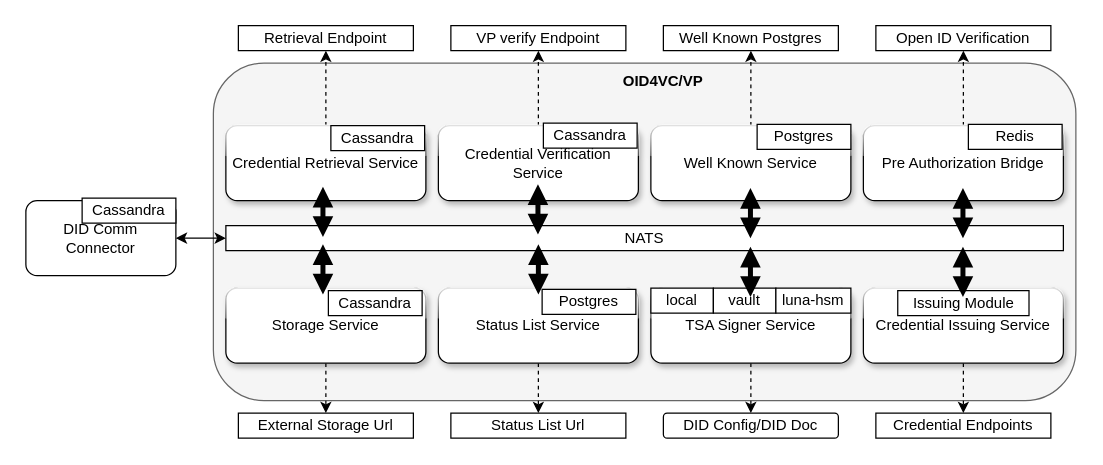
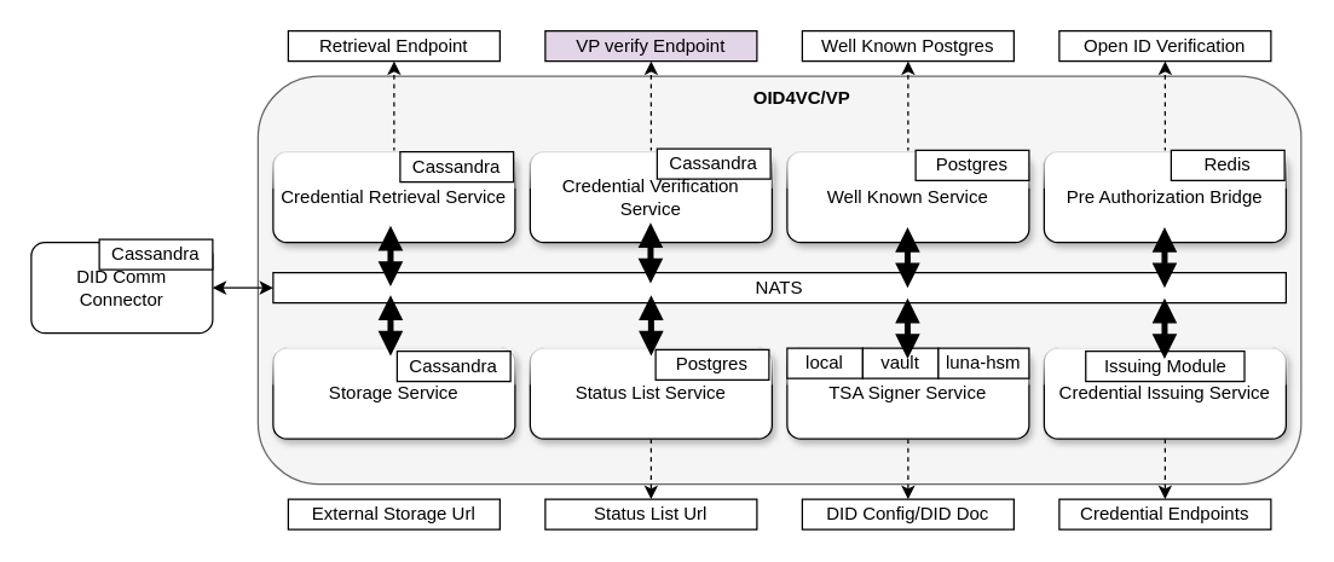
  <mxCell id="0" />
  <mxCell id="1" parent="0" />
  <mxCell id="2" value="" style="rounded=1;whiteSpace=wrap;html=1;fillColor=#f5f5f5;fontColor=#333333;strokeColor=#666666;" vertex="1" parent="1"><mxGeometry x="170" y="50" width="690" height="270" as="geometry" /></mxCell>
  <mxCell id="3" style="edgeStyle=orthogonalEdgeStyle;rounded=0;orthogonalLoop=1;jettySize=auto;html=1;exitX=0.5;exitY=1;exitDx=0;exitDy=0;entryX=0.5;entryY=0;entryDx=0;entryDy=0;dashed=1;" edge="1" parent="1" source="4" target="48"><mxGeometry relative="1" as="geometry" /></mxCell>
  <mxCell id="4" value="TSA Signer Service" style="rounded=1;whiteSpace=wrap;html=1;glass=1;shadow=1;" vertex="1" parent="1"><mxGeometry x="520" y="230" width="160" height="60" as="geometry" /></mxCell>
  <mxCell id="5" value="local" style="rounded=0;whiteSpace=wrap;html=1;" vertex="1" parent="1"><mxGeometry x="520" y="230" width="50" height="20" as="geometry" /></mxCell>
  <mxCell id="6" value="vault" style="rounded=0;whiteSpace=wrap;html=1;" vertex="1" parent="1"><mxGeometry x="570" y="230" width="50" height="20" as="geometry" /></mxCell>
  <mxCell id="7" value="luna-hsm" style="rounded=0;whiteSpace=wrap;html=1;" vertex="1" parent="1"><mxGeometry x="620" y="230" width="60" height="20" as="geometry" /></mxCell>
  <mxCell id="8" value="NATS" style="rounded=0;whiteSpace=wrap;html=1;" vertex="1" parent="1"><mxGeometry x="180" y="180" width="670" height="20" as="geometry" /></mxCell>
  <mxCell id="9" style="edgeStyle=orthogonalEdgeStyle;rounded=0;orthogonalLoop=1;jettySize=auto;html=1;exitX=0.5;exitY=1;exitDx=0;exitDy=0;entryX=0.5;entryY=0;entryDx=0;entryDy=0;dashed=1;" edge="1" parent="1" source="10" target="46"><mxGeometry relative="1" as="geometry" /></mxCell>
  <mxCell id="10" value="Status List Service" style="rounded=1;whiteSpace=wrap;html=1;glass=1;shadow=1;" vertex="1" parent="1"><mxGeometry x="350" y="230" width="160" height="60" as="geometry" /></mxCell>
- <mxCell id="11" style="edgeStyle=orthogonalEdgeStyle;rounded=0;orthogonalLoop=1;jettySize=auto;html=1;exitX=0.5;exitY=1;exitDx=0;exitDy=0;dashed=1;" edge="1" parent="1" source="12" target="47"><mxGeometry relative="1" as="geometry" /></mxCell>
  <mxCell id="12" value="Storage Service" style="rounded=1;whiteSpace=wrap;html=1;glass=1;shadow=1;" vertex="1" parent="1"><mxGeometry x="180" y="230" width="160" height="60" as="geometry" /></mxCell>
  <mxCell id="13" style="edgeStyle=orthogonalEdgeStyle;rounded=0;orthogonalLoop=1;jettySize=auto;html=1;exitX=0.5;exitY=0;exitDx=0;exitDy=0;entryX=0.5;entryY=1;entryDx=0;entryDy=0;dashed=1;" edge="1" parent="1" source="14" target="44"><mxGeometry relative="1" as="geometry" /></mxCell>
  <mxCell id="14" value="Credential Retrieval Service" style="rounded=1;whiteSpace=wrap;html=1;glass=1;shadow=1;" vertex="1" parent="1"><mxGeometry x="180" y="100" width="160" height="60" as="geometry" /></mxCell>
  <mxCell id="15" style="edgeStyle=orthogonalEdgeStyle;rounded=0;orthogonalLoop=1;jettySize=auto;html=1;exitX=0.5;exitY=0;exitDx=0;exitDy=0;dashed=1;" edge="1" parent="1" source="16" target="45"><mxGeometry relative="1" as="geometry" /></mxCell>
  <mxCell id="16" value="Credential Verification Service" style="rounded=1;whiteSpace=wrap;html=1;glass=1;shadow=1;" vertex="1" parent="1"><mxGeometry x="350" y="100" width="160" height="60" as="geometry" /></mxCell>
  <mxCell id="17" style="edgeStyle=orthogonalEdgeStyle;rounded=0;orthogonalLoop=1;jettySize=auto;html=1;exitX=0.5;exitY=0;exitDx=0;exitDy=0;entryX=0.5;entryY=1;entryDx=0;entryDy=0;dashed=1;" edge="1" parent="1" source="18" target="43"><mxGeometry relative="1" as="geometry" /></mxCell>
  <mxCell id="18" value="Well Known Service" style="rounded=1;whiteSpace=wrap;html=1;glass=1;shadow=1;" vertex="1" parent="1"><mxGeometry x="520" y="100" width="160" height="60" as="geometry" /></mxCell>
  <mxCell id="19" style="edgeStyle=orthogonalEdgeStyle;rounded=0;orthogonalLoop=1;jettySize=auto;html=1;exitX=0.5;exitY=1;exitDx=0;exitDy=0;dashed=1;" edge="1" parent="1" source="20" target="49"><mxGeometry relative="1" as="geometry" /></mxCell>
  <mxCell id="20" value="Credential Issuing Service" style="rounded=1;whiteSpace=wrap;html=1;glass=1;shadow=1;" vertex="1" parent="1"><mxGeometry x="690" y="230" width="160" height="60" as="geometry" /></mxCell>
  <mxCell id="21" value="Issuing Module" style="rounded=0;whiteSpace=wrap;html=1;" vertex="1" parent="1"><mxGeometry x="717.5" y="232" width="105" height="20" as="geometry" /></mxCell>
  <mxCell id="22" style="edgeStyle=orthogonalEdgeStyle;rounded=0;orthogonalLoop=1;jettySize=auto;html=1;exitX=0.5;exitY=0;exitDx=0;exitDy=0;entryX=0.5;entryY=1;entryDx=0;entryDy=0;dashed=1;" edge="1" parent="1" source="23" target="42"><mxGeometry relative="1" as="geometry" /></mxCell>
  <mxCell id="23" value="Pre Authorization Bridge" style="rounded=1;whiteSpace=wrap;html=1;glass=1;shadow=1;" vertex="1" parent="1"><mxGeometry x="690" y="100" width="160" height="60" as="geometry" /></mxCell>
  <mxCell id="24" value="" style="endArrow=block;startArrow=block;html=1;rounded=0;entryX=0.625;entryY=0;entryDx=0;entryDy=0;entryPerimeter=0;strokeWidth=4;endFill=1;startFill=1;" edge="1" parent="1"><mxGeometry width="50" height="50" relative="1" as="geometry"><mxPoint x="769.66" y="237" as="sourcePoint" /><mxPoint x="769.66" y="197" as="targetPoint" /></mxGeometry></mxCell>
  <mxCell id="25" value="" style="endArrow=block;startArrow=block;html=1;rounded=0;entryX=0.625;entryY=0;entryDx=0;entryDy=0;entryPerimeter=0;strokeWidth=4;endFill=1;startFill=1;" edge="1" parent="1"><mxGeometry width="50" height="50" relative="1" as="geometry"><mxPoint x="769.66" y="190" as="sourcePoint" /><mxPoint x="769.66" y="150" as="targetPoint" /></mxGeometry></mxCell>
  <mxCell id="26" value="" style="endArrow=block;startArrow=block;html=1;rounded=0;entryX=0.625;entryY=0;entryDx=0;entryDy=0;entryPerimeter=0;strokeWidth=4;endFill=1;startFill=1;" edge="1" parent="1"><mxGeometry width="50" height="50" relative="1" as="geometry"><mxPoint x="599.66" y="237" as="sourcePoint" /><mxPoint x="599.66" y="197" as="targetPoint" /></mxGeometry></mxCell>
  <mxCell id="27" value="" style="endArrow=block;startArrow=block;html=1;rounded=0;entryX=0.625;entryY=0;entryDx=0;entryDy=0;entryPerimeter=0;strokeWidth=4;endFill=1;startFill=1;" edge="1" parent="1"><mxGeometry width="50" height="50" relative="1" as="geometry"><mxPoint x="430" y="235" as="sourcePoint" /><mxPoint x="430" y="195" as="targetPoint" /></mxGeometry></mxCell>
  <mxCell id="28" value="" style="endArrow=block;startArrow=block;html=1;rounded=0;entryX=0.625;entryY=0;entryDx=0;entryDy=0;entryPerimeter=0;strokeWidth=4;endFill=1;startFill=1;" edge="1" parent="1"><mxGeometry width="50" height="50" relative="1" as="geometry"><mxPoint x="257.66" y="235" as="sourcePoint" /><mxPoint x="257.66" y="195" as="targetPoint" /></mxGeometry></mxCell>
  <mxCell id="29" value="" style="endArrow=block;startArrow=block;html=1;rounded=0;entryX=0.625;entryY=0;entryDx=0;entryDy=0;entryPerimeter=0;strokeWidth=4;endFill=1;startFill=1;" edge="1" parent="1"><mxGeometry width="50" height="50" relative="1" as="geometry"><mxPoint x="257.66" y="189" as="sourcePoint" /><mxPoint x="257.66" y="149" as="targetPoint" /></mxGeometry></mxCell>
  <mxCell id="30" value="" style="endArrow=block;startArrow=block;html=1;rounded=0;entryX=0.625;entryY=0;entryDx=0;entryDy=0;entryPerimeter=0;strokeWidth=4;endFill=1;startFill=1;" edge="1" parent="1"><mxGeometry width="50" height="50" relative="1" as="geometry"><mxPoint x="429.66" y="187" as="sourcePoint" /><mxPoint x="429.66" y="147" as="targetPoint" /></mxGeometry></mxCell>
  <mxCell id="31" value="" style="endArrow=block;startArrow=block;html=1;rounded=0;entryX=0.625;entryY=0;entryDx=0;entryDy=0;entryPerimeter=0;strokeWidth=4;endFill=1;startFill=1;" edge="1" parent="1"><mxGeometry width="50" height="50" relative="1" as="geometry"><mxPoint x="599.66" y="190" as="sourcePoint" /><mxPoint x="599.66" y="150" as="targetPoint" /></mxGeometry></mxCell>
  <mxCell id="32" value="Redis" style="rounded=0;whiteSpace=wrap;html=1;" vertex="1" parent="1"><mxGeometry x="774" y="99" width="75" height="20" as="geometry" /></mxCell>
  <mxCell id="33" value="Postgres" style="rounded=0;whiteSpace=wrap;html=1;" vertex="1" parent="1"><mxGeometry x="605" y="99" width="75" height="20" as="geometry" /></mxCell>
  <mxCell id="34" value="Postgres" style="rounded=0;whiteSpace=wrap;html=1;" vertex="1" parent="1"><mxGeometry x="433" y="231" width="75" height="20" as="geometry" /></mxCell>
  <mxCell id="35" value="Cassandra" style="rounded=0;whiteSpace=wrap;html=1;" vertex="1" parent="1"><mxGeometry x="262" y="232" width="75" height="20" as="geometry" /></mxCell>
  <mxCell id="36" value="Cassandra" style="rounded=0;whiteSpace=wrap;html=1;" vertex="1" parent="1"><mxGeometry x="264" y="100" width="75" height="20" as="geometry" /></mxCell>
  <mxCell id="37" value="Cassandra" style="rounded=0;whiteSpace=wrap;html=1;" vertex="1" parent="1"><mxGeometry x="434" y="98" width="75" height="20" as="geometry" /></mxCell>
  <mxCell id="38" style="edgeStyle=orthogonalEdgeStyle;rounded=0;orthogonalLoop=1;jettySize=auto;html=1;exitX=1;exitY=0.5;exitDx=0;exitDy=0;startArrow=classic;startFill=1;" edge="1" parent="1" source="39" target="8"><mxGeometry relative="1" as="geometry" /></mxCell>
  <mxCell id="39" value="DID Comm Connector" style="rounded=1;whiteSpace=wrap;html=1;" vertex="1" parent="1"><mxGeometry x="20" y="160" width="120" height="60" as="geometry" /></mxCell>
  <mxCell id="40" value="Cassandra" style="rounded=0;whiteSpace=wrap;html=1;" vertex="1" parent="1"><mxGeometry x="65" y="158" width="75" height="20" as="geometry" /></mxCell>
  <mxCell id="41" value="&lt;b&gt;OID4VC/VP&lt;/b&gt;" style="text;html=1;align=center;verticalAlign=middle;whiteSpace=wrap;rounded=0;" vertex="1" parent="1"><mxGeometry x="500" y="50" width="60" height="30" as="geometry" /></mxCell>
  <mxCell id="42" value="Open ID Verification" style="rounded=0;whiteSpace=wrap;html=1;" vertex="1" parent="1"><mxGeometry x="700" y="20" width="140" height="20" as="geometry" /></mxCell>
  <mxCell id="43" value="Well Known Postgres" style="rounded=0;whiteSpace=wrap;html=1;" vertex="1" parent="1"><mxGeometry x="530" y="20" width="140" height="20" as="geometry" /></mxCell>
  <mxCell id="44" value="Retrieval Endpoint" style="rounded=0;whiteSpace=wrap;html=1;" vertex="1" parent="1"><mxGeometry x="190" y="20" width="140" height="20" as="geometry" /></mxCell>
- <mxCell id="45" value="VP verify Endpoint" style="rounded=0;whiteSpace=wrap;html=1;" vertex="1" parent="1"><mxGeometry x="360" y="20" width="140" height="20" as="geometry" /></mxCell>
+ <mxCell id="45" value="VP verify Endpoint" style="rounded=0;whiteSpace=wrap;html=1;fillColor=#e1d5e7;" vertex="1" parent="1"><mxGeometry x="360" y="20" width="140" height="20" as="geometry" /></mxCell>
  <mxCell id="46" value="Status List Url" style="rounded=0;whiteSpace=wrap;html=1;" vertex="1" parent="1"><mxGeometry x="360" y="330" width="140" height="20" as="geometry" /></mxCell>
  <mxCell id="47" value="External Storage Url" style="rounded=0;whiteSpace=wrap;html=1;" vertex="1" parent="1"><mxGeometry x="190" y="330" width="140" height="20" as="geometry" /></mxCell>
- <mxCell id="48" value="DID Config/DID Doc" style="whiteSpace=wrap;html=1;rounded=1;" vertex="1" parent="1"><mxGeometry x="530" y="330" width="140" height="20" as="geometry" /></mxCell>
+ <mxCell id="48" value="DID Config/DID Doc" style="rounded=0;whiteSpace=wrap;html=1;" vertex="1" parent="1"><mxGeometry x="530" y="330" width="140" height="20" as="geometry" /></mxCell>
  <mxCell id="49" value="Credential Endpoints" style="rounded=0;whiteSpace=wrap;html=1;" vertex="1" parent="1"><mxGeometry x="700" y="330" width="140" height="20" as="geometry" /></mxCell>
